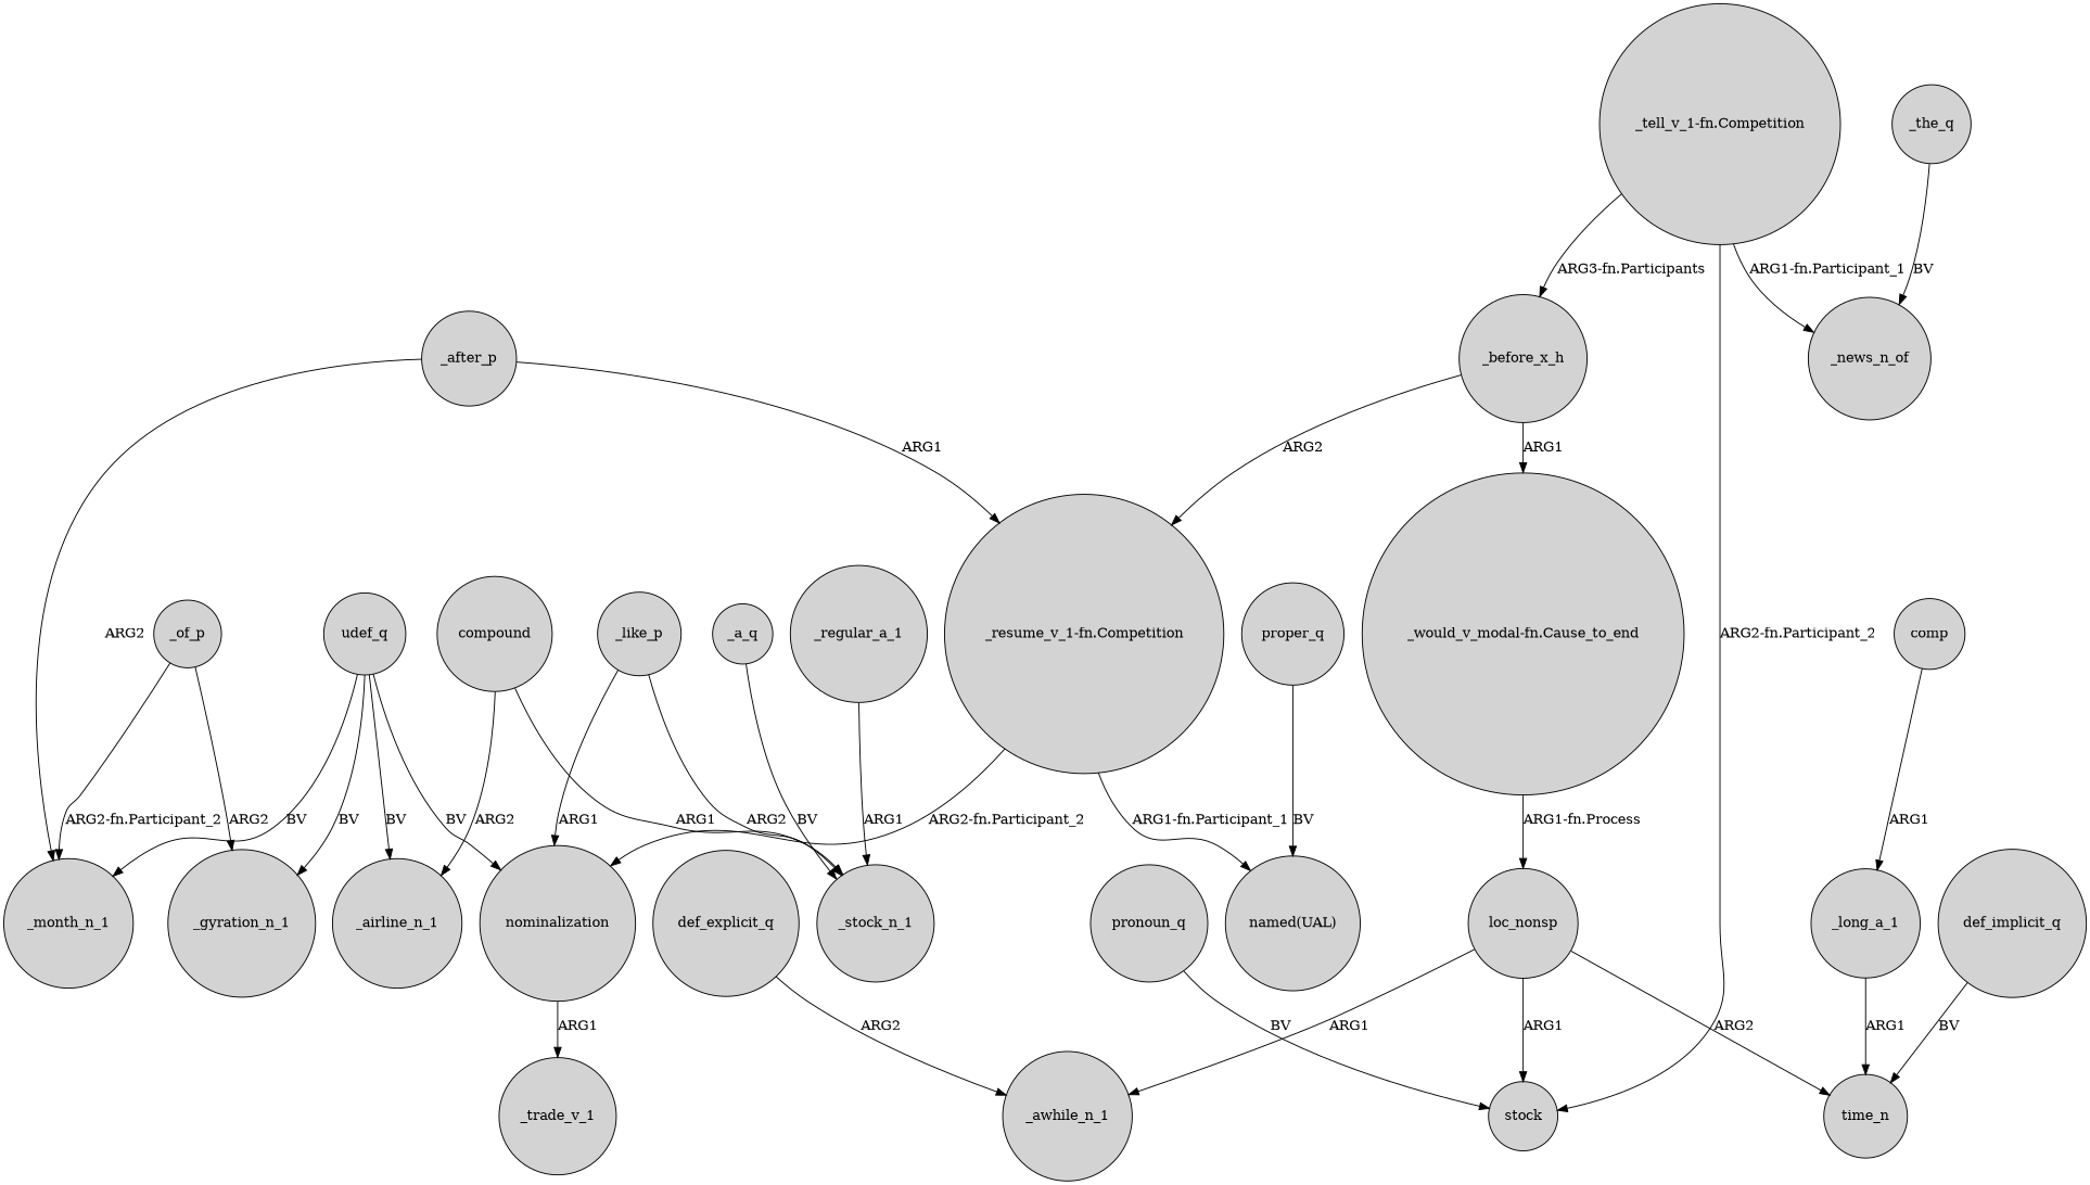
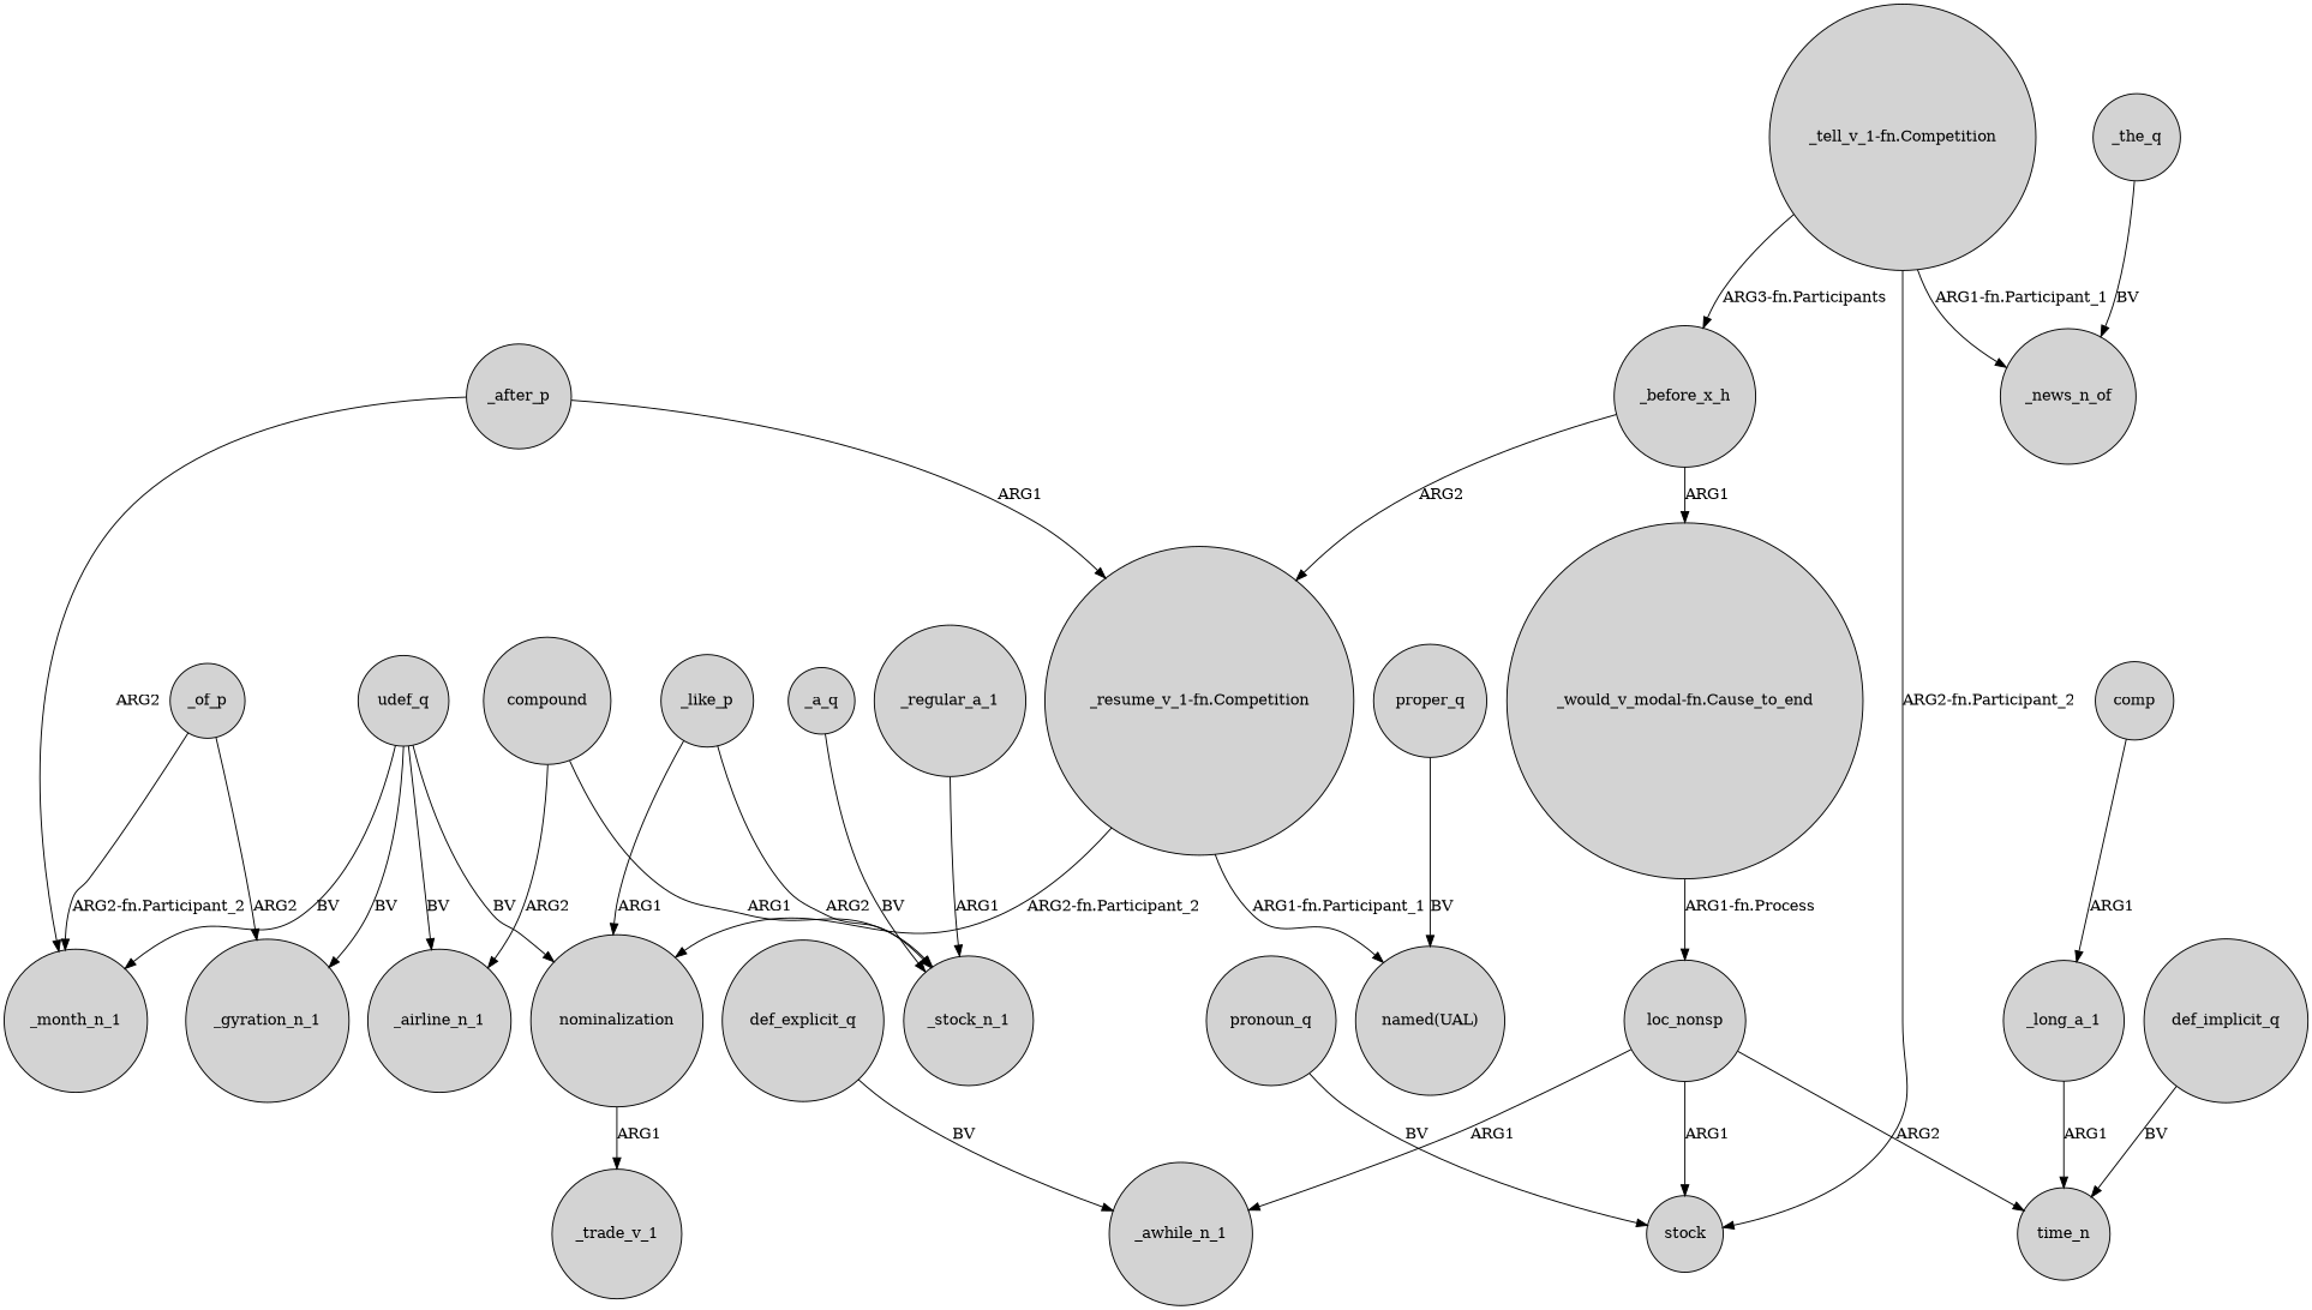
  digraph {
    node [shape=circle style=filled]
    udef_q
    _month_n_1
    _gyration_n_1
    nominalization
    _airline_n_1
    _trade_v_1
    "_would_v_modal-fn.Cause_to_end"
    loc_nonsp
    _awhile_n_1
    n10 [label=stock]
    time_n
    _after_p
    "_resume_v_1-fn.Competition"
    "named(UAL)"
    def_explicit_q
    compound
    _stock_n_1
    proper_q
    _like_p
    pronoun_q
    _before_x_h
    comp
    _long_a_1
    _regular_a_1
    "_tell_v_1-fn.Competition"
    _news_n_of
    _of_p
    _a_q
    _the_q
    def_implicit_q
    udef_q -> _month_n_1 [label=BV]
    udef_q -> _gyration_n_1 [label=BV]
    udef_q -> nominalization [label=BV]
    udef_q -> _airline_n_1 [label=BV]
    nominalization -> _trade_v_1 [label=ARG1]
    "_would_v_modal-fn.Cause_to_end" -> loc_nonsp [label="ARG1-fn.Process"]
    loc_nonsp -> _awhile_n_1 [label=ARG1]
    loc_nonsp -> n10 [label=ARG1]
    loc_nonsp -> time_n [label=ARG2]
    _after_p -> _month_n_1 [label=ARG2]
    _after_p -> "_resume_v_1-fn.Competition" [label=ARG1]
    "_resume_v_1-fn.Competition" -> nominalization [label="ARG2-fn.Participant_2"]
    "_resume_v_1-fn.Competition" -> "named(UAL)" [label="ARG1-fn.Participant_1"]
-   def_explicit_q -> _awhile_n_1 [label=ARG2]
+   def_explicit_q -> _awhile_n_1 [label=BV]
    compound -> _airline_n_1 [label=ARG2]
    compound -> _stock_n_1 [label=ARG1]
    proper_q -> "named(UAL)" [label=BV]
    _like_p -> nominalization [label=ARG1]
    _like_p -> _stock_n_1 [label=ARG2]
    pronoun_q -> n10 [label=BV]
    _before_x_h -> "_would_v_modal-fn.Cause_to_end" [label=ARG1]
    _before_x_h -> "_resume_v_1-fn.Competition" [label=ARG2]
    comp -> _long_a_1 [label=ARG1]
    _long_a_1 -> time_n [label=ARG1]
    _regular_a_1 -> _stock_n_1 [label=ARG1]
    "_tell_v_1-fn.Competition" -> n10 [label="ARG2-fn.Participant_2"]
    "_tell_v_1-fn.Competition" -> _before_x_h [label="ARG3-fn.Participants"]
    "_tell_v_1-fn.Competition" -> _news_n_of [label="ARG1-fn.Participant_1"]
    _of_p -> _month_n_1 [label="ARG2-fn.Participant_2"]
    _of_p -> _gyration_n_1 [label=ARG2]
    _a_q -> _stock_n_1 [label=BV]
    _the_q -> _news_n_of [label=BV]
    def_implicit_q -> time_n [label=BV]
  }
